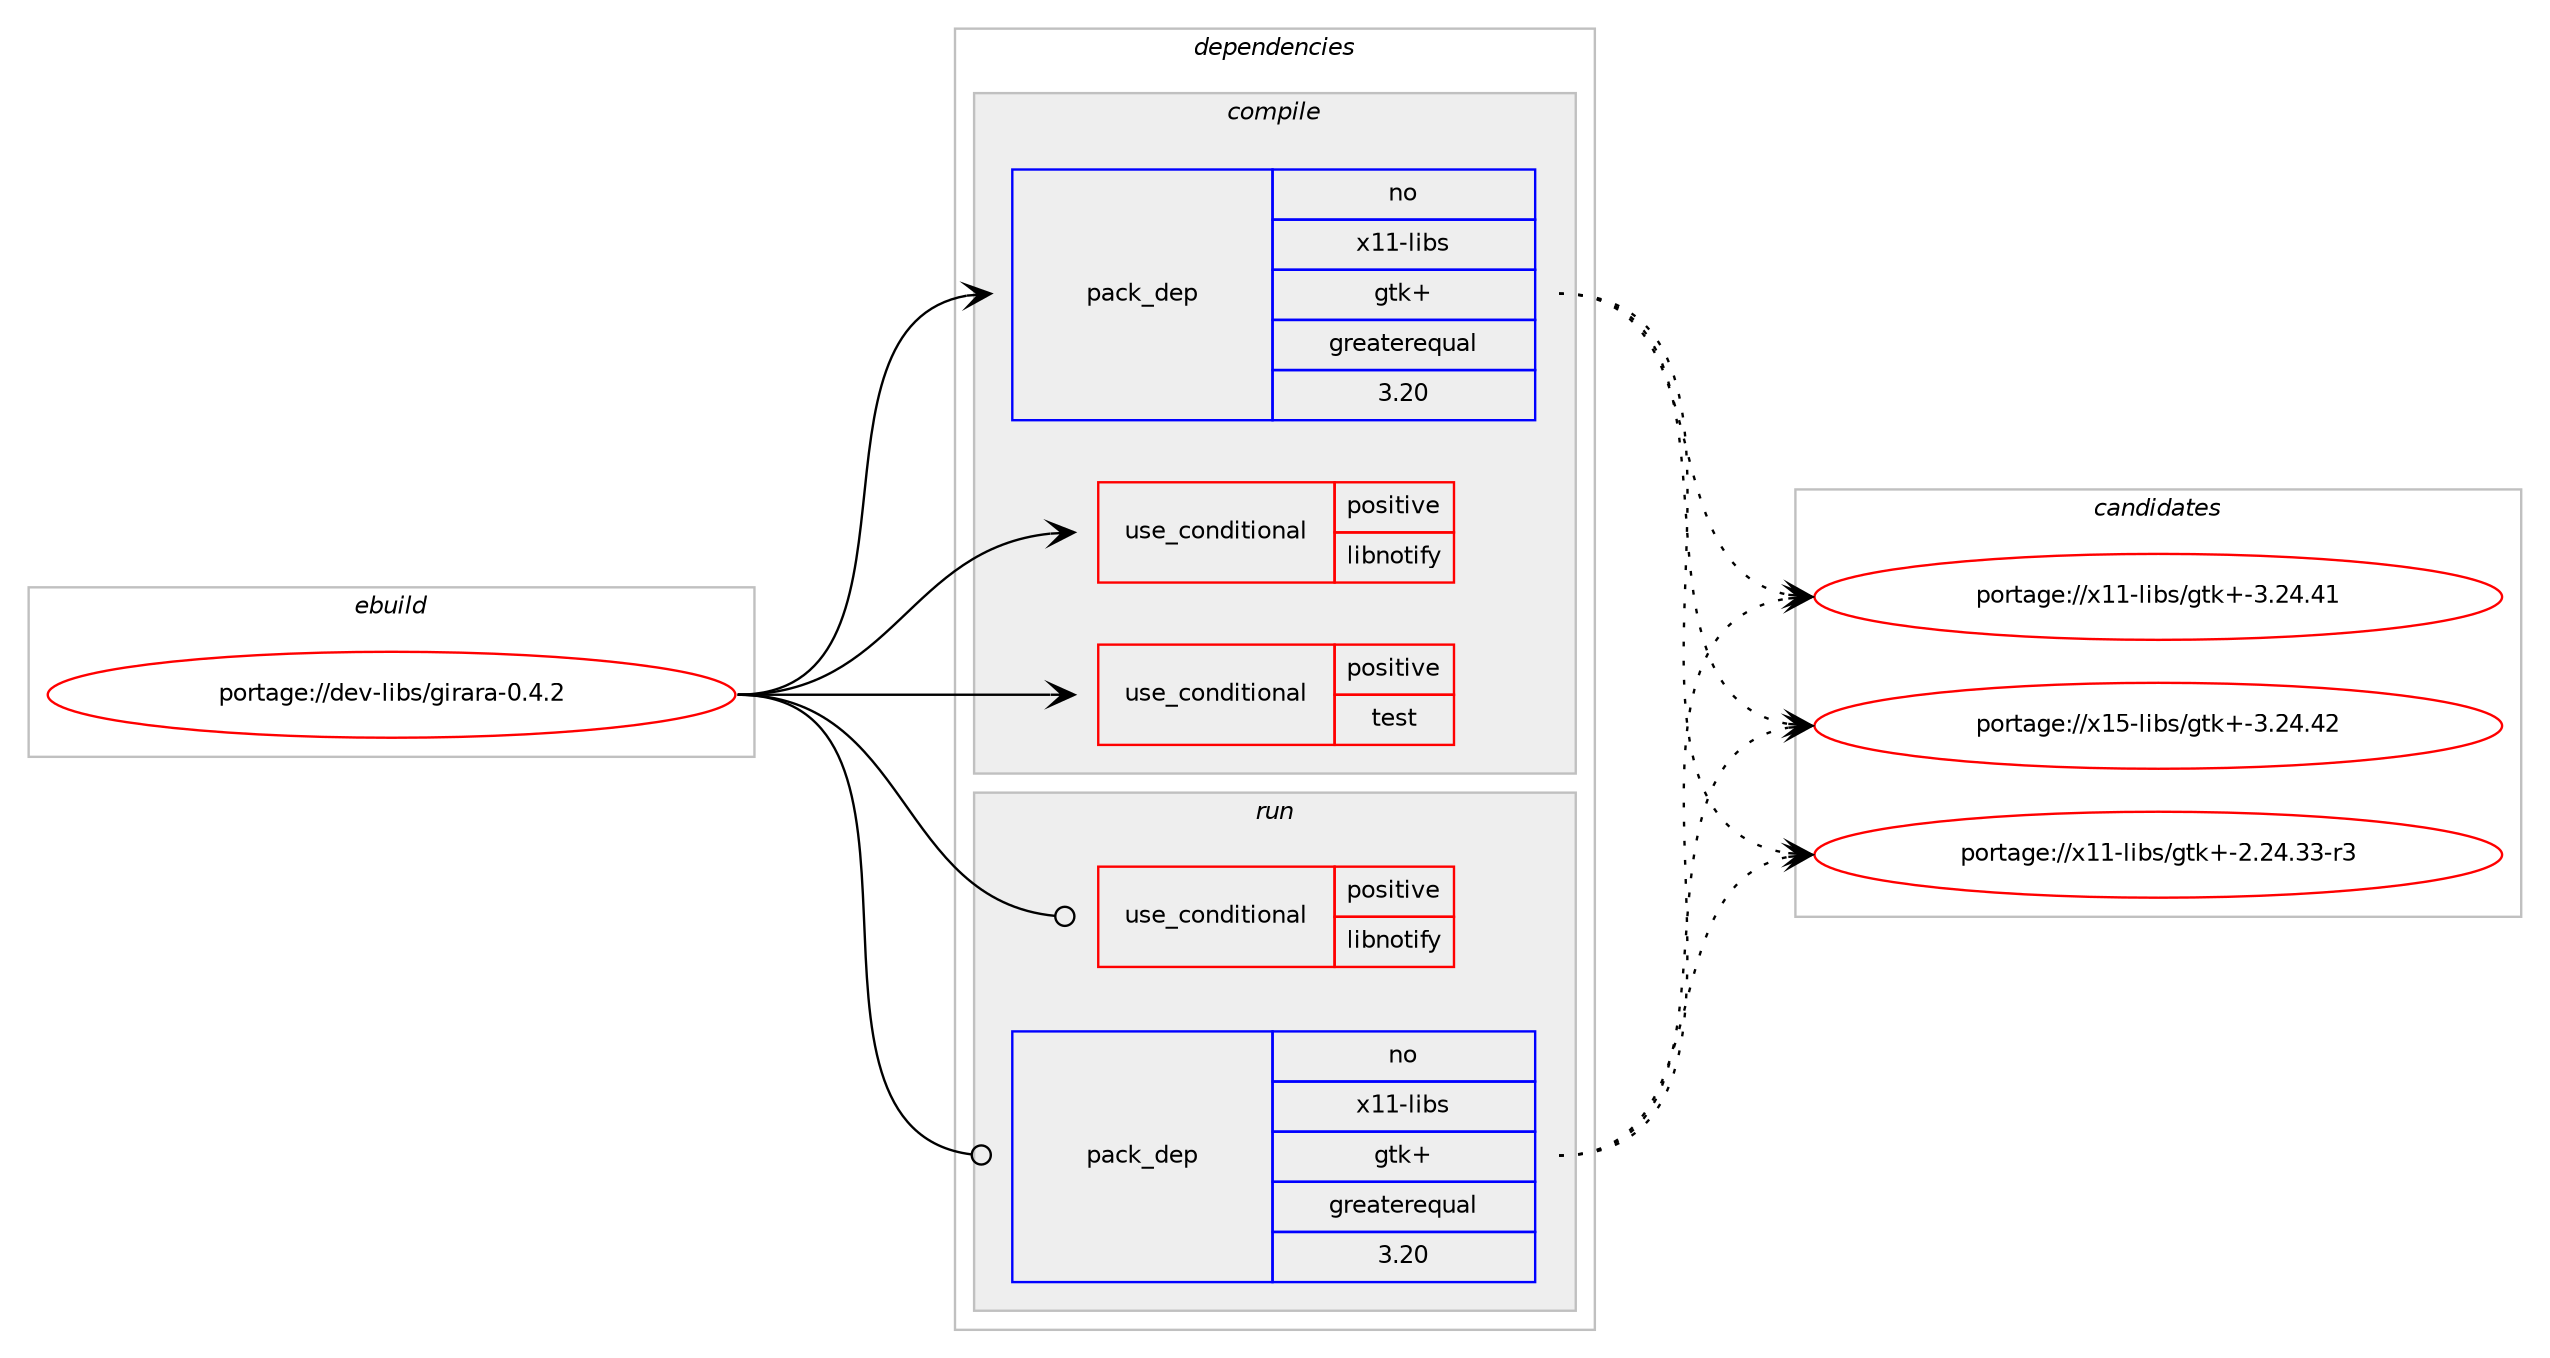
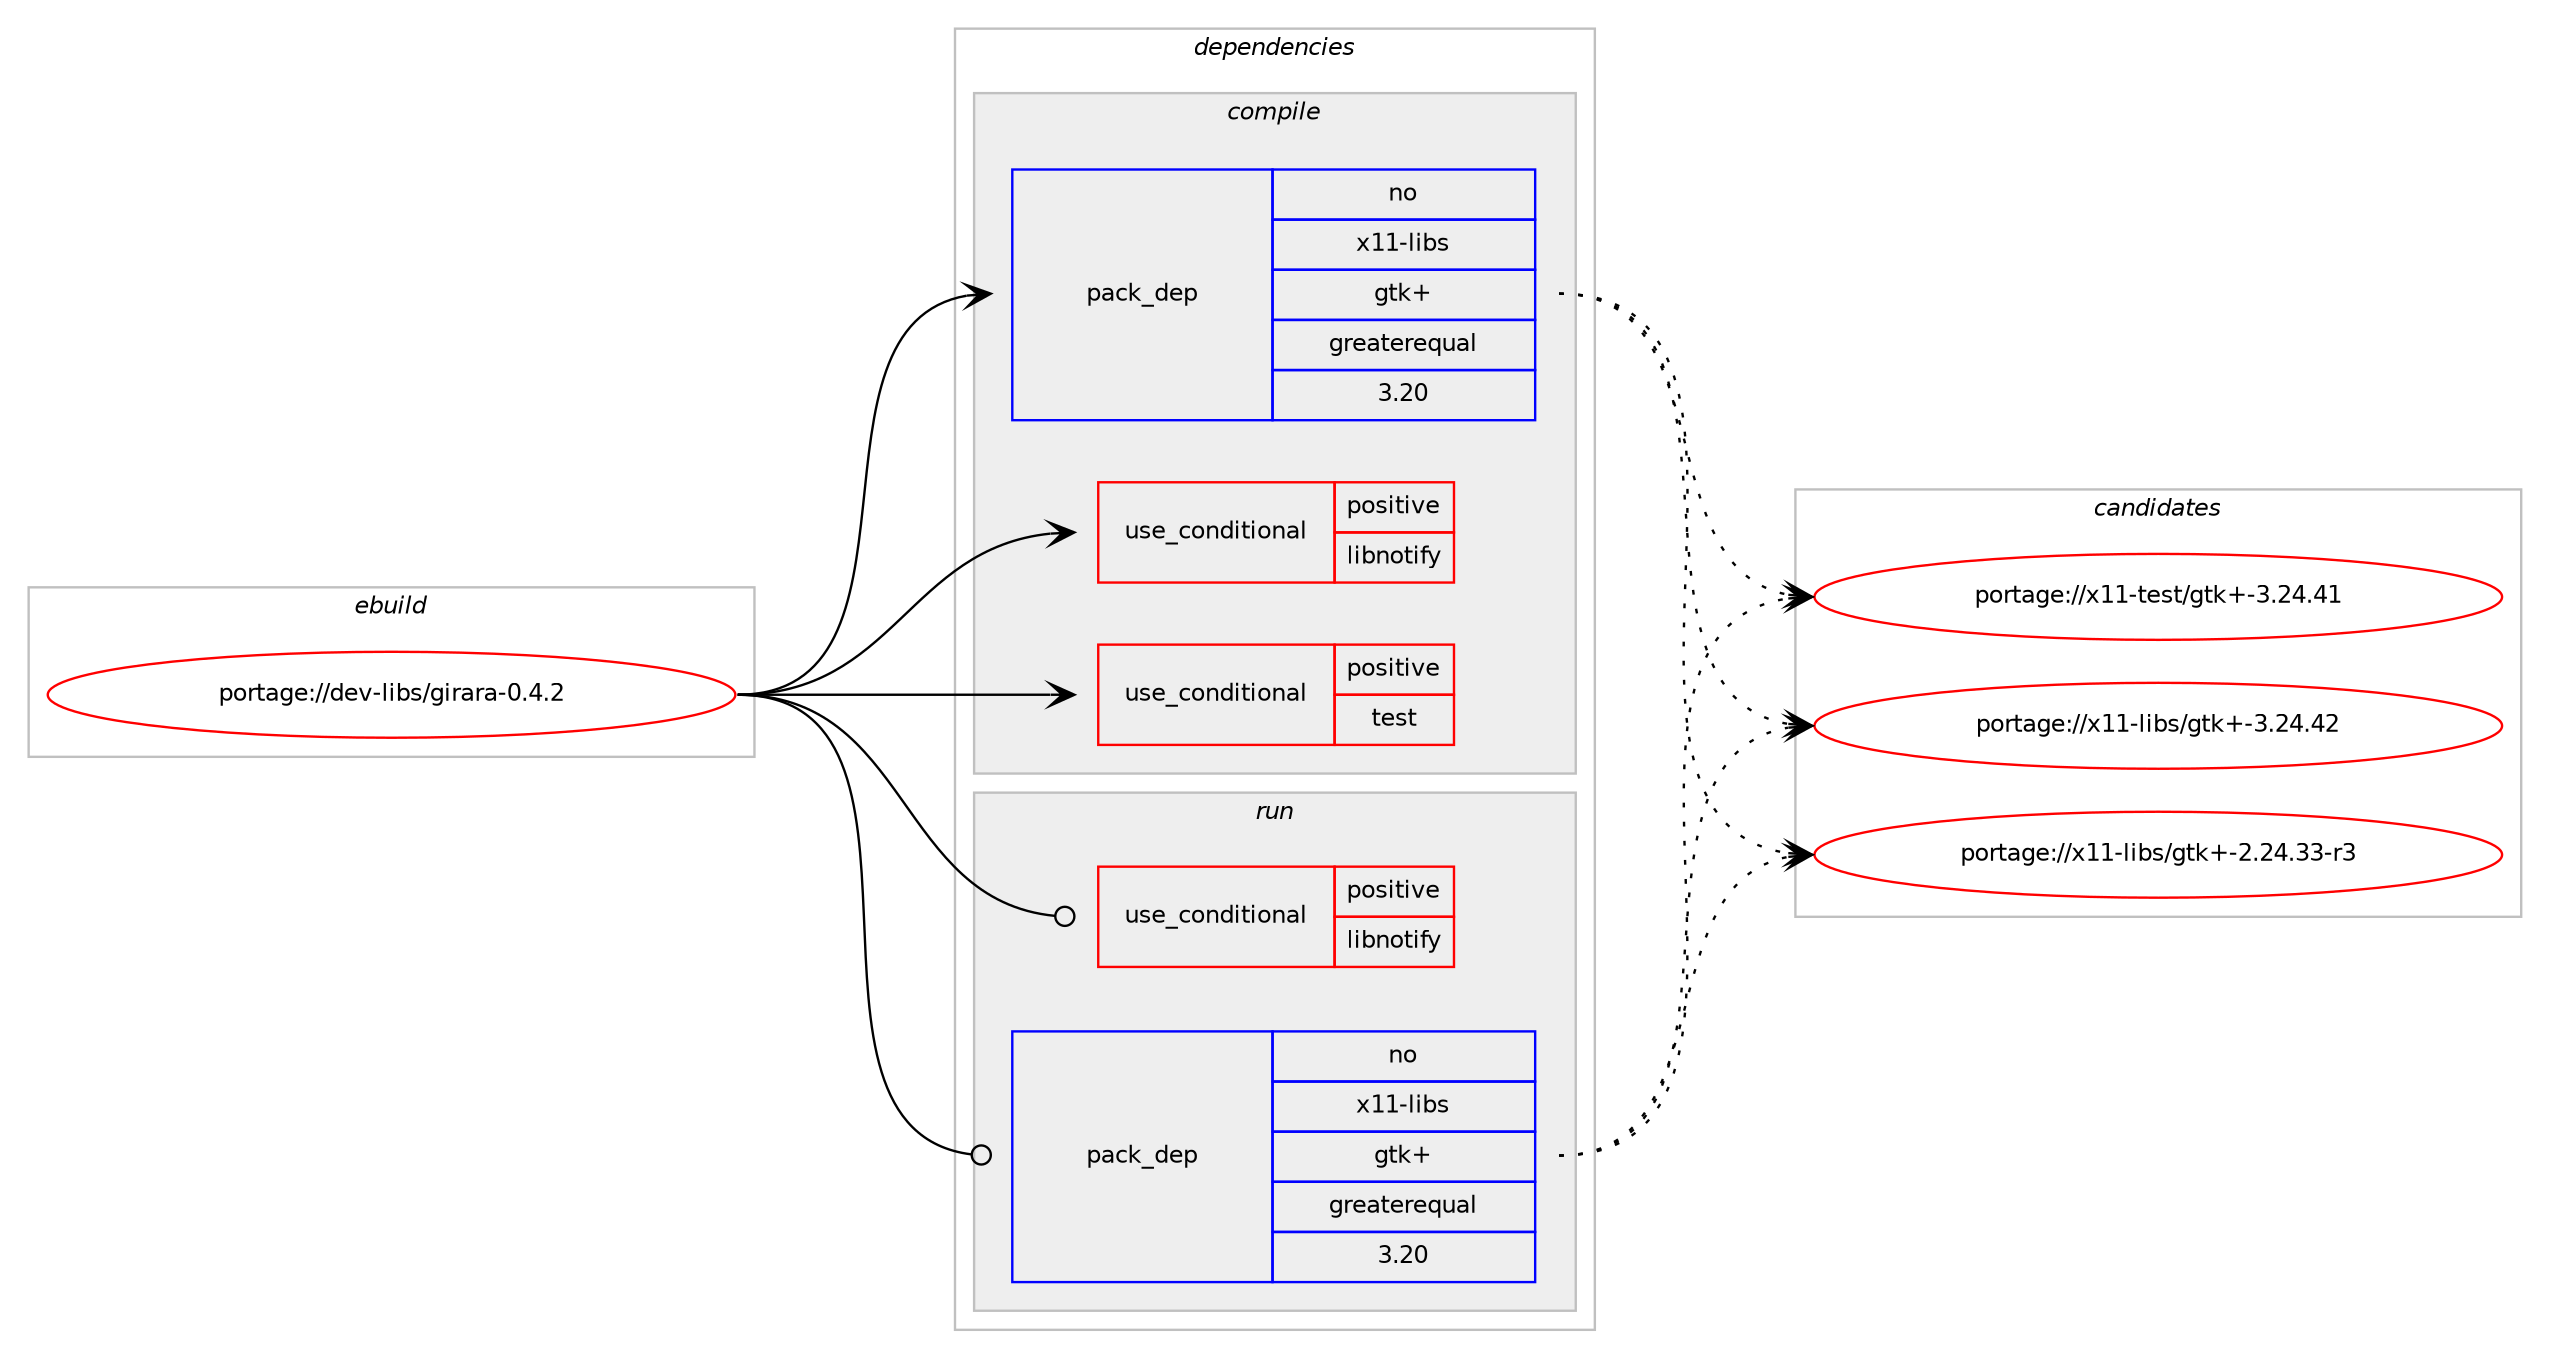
  digraph {
    compound=true
    concentrate=true
    fontname=Helvetica
    fontsize=10
    newrank=true
    rankdir=LR
    ranksep=1.5
    node [color=red fontname=Helvetica fontsize=10 shape=none]
    edge [arrowhead=vee headport=w style=dotted tailport=e weight=100]
    n1 [label="portage://dev-libs/girara-0.4.2" width=4 shape=""]
    n2 [label=<<TABLE BORDER="0" CELLBORDER="1" CELLSPACING="0" CELLPADDING="4"><TR><TD ROWSPAN="3" CELLPADDING="10">use_conditional</TD></TR><TR><TD>positive</TD></TR><TR><TD>libnotify</TD></TR></TABLE>>]
    n3 [label=<<TABLE BORDER="0" CELLBORDER="1" CELLSPACING="0" CELLPADDING="4"><TR><TD ROWSPAN="3" CELLPADDING="10">use_conditional</TD></TR><TR><TD>positive</TD></TR><TR><TD>test</TD></TR></TABLE>>]
    n4 [color=blue label=<<TABLE BORDER="0" CELLBORDER="1" CELLSPACING="0" CELLPADDING="4" WIDTH="220"><TR><TD ROWSPAN="6" CELLPADDING="30">pack_dep</TD></TR><TR><TD WIDTH="110">no</TD></TR><TR><TD>x11-libs</TD></TR><TR><TD>gtk+</TD></TR><TR><TD>greaterequal</TD></TR><TR><TD>3.20</TD></TR></TABLE>>]
    n5 [label=<<TABLE BORDER="0" CELLBORDER="1" CELLSPACING="0" CELLPADDING="4"><TR><TD ROWSPAN="3" CELLPADDING="10">use_conditional</TD></TR><TR><TD>positive</TD></TR><TR><TD>libnotify</TD></TR></TABLE>>]
    n6 [color=blue label=<<TABLE BORDER="0" CELLBORDER="1" CELLSPACING="0" CELLPADDING="4" WIDTH="220"><TR><TD ROWSPAN="6" CELLPADDING="30">pack_dep</TD></TR><TR><TD WIDTH="110">no</TD></TR><TR><TD>x11-libs</TD></TR><TR><TD>gtk+</TD></TR><TR><TD>greaterequal</TD></TR><TR><TD>3.20</TD></TR></TABLE>>]
    n7 [label="portage://x11-libs/gtk+-2.24.33-r3" width=4 shape=""]
-   n8 [label="portage://x11-libs/gtk+-3.24.41" width=4 shape=""]
-   n9 [label="portage://x15-libs/gtk+-3.24.42" width=4 shape=""]
+   n8 [label="portage://x11-test/gtk+-3.24.41" width=4 shape=""]
+   n9 [label="portage://x11-libs/gtk+-3.24.42" width=4 shape=""]
    subgraph cluster_1 {
      color=gray
      label=<<i>ebuild</i>>
      rank=same
      n1
    }
    subgraph cluster_2 {
      color=gray
      label=<<i>dependencies</i>>
      subgraph cluster_3 {
        color=gray
        fillcolor="#eeeeee"
        label=<<i>compile</i>>
        style=filled
        subgraph sub_4 {
          color=gray
          fillcolor="#eeeeee"
          label=<<i>compile</i>>
          style=filled
          n2
        }
        subgraph sub_5 {
          color=gray
          fillcolor="#eeeeee"
          label=<<i>compile</i>>
          style=filled
          n3
        }
        subgraph sub_6 {
          color=gray
          fillcolor="#eeeeee"
          label=<<i>compile</i>>
          style=filled
          n4
        }
      }
      subgraph cluster_7 {
        color=gray
        fillcolor="#eeeeee"
        label=<<i>compile and run</i>>
        style=filled
      }
      subgraph cluster_8 {
        color=gray
        fillcolor="#eeeeee"
        label=<<i>run</i>>
        style=filled
        subgraph sub_9 {
          color=gray
          fillcolor="#eeeeee"
          label=<<i>run</i>>
          style=filled
          n5
        }
        subgraph sub_10 {
          color=gray
          fillcolor="#eeeeee"
          label=<<i>run</i>>
          style=filled
          n6
        }
      }
    }
    subgraph cluster_11 {
      color=gray
      label=<<i>candidates</i>>
      rank=same
      subgraph sub_12 {
        color=black
        label=<<i>candidates</i>>
        nodesep=1
        rank=same
        n7
        n8
        n9
      }
      subgraph sub_13 {
        color=black
        label=<<i>candidates</i>>
        nodesep=1
        rank=same
        n7
        n8
        n9
      }
    }
    n1 -> n2 [style=solid weight=20]
    n1 -> n3 [style=solid weight=20]
    n1 -> n4 [style=solid weight=20]
    n1 -> n5 [arrowhead=odot style=solid weight=20]
    n1 -> n6 [arrowhead=odot style=solid weight=20]
    n4 -> n7
    n4 -> n8
    n4 -> n9
    n6 -> n7
    n6 -> n8
    n6 -> n9
  }
